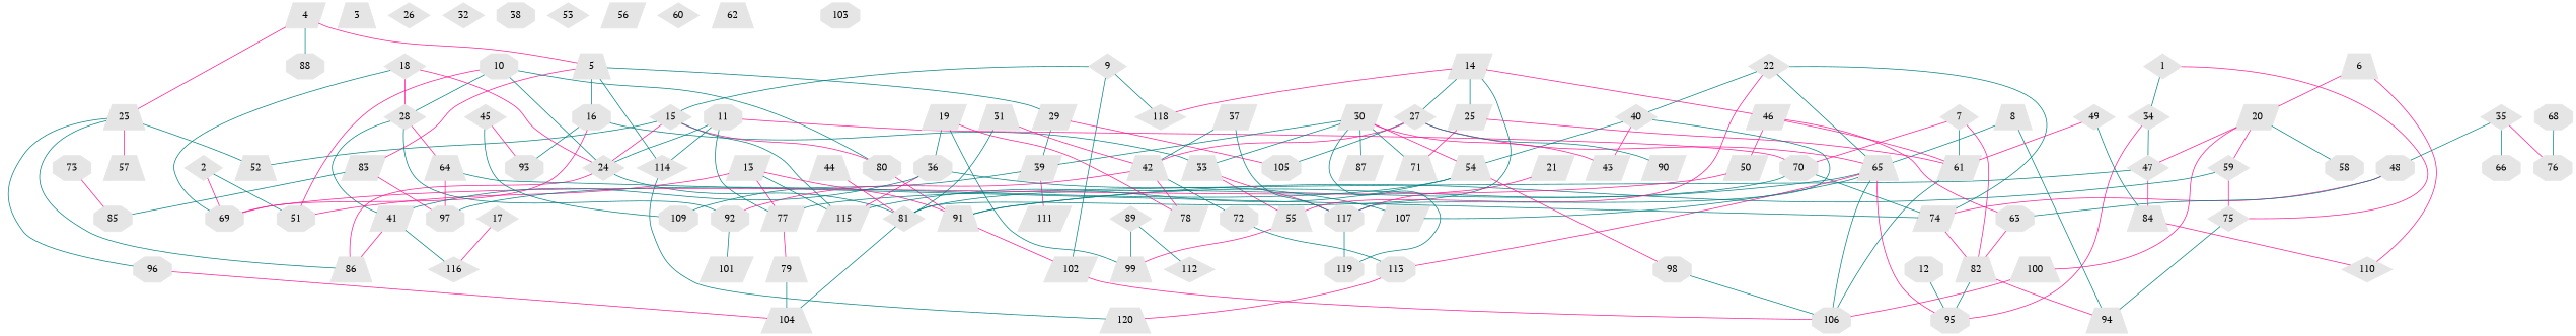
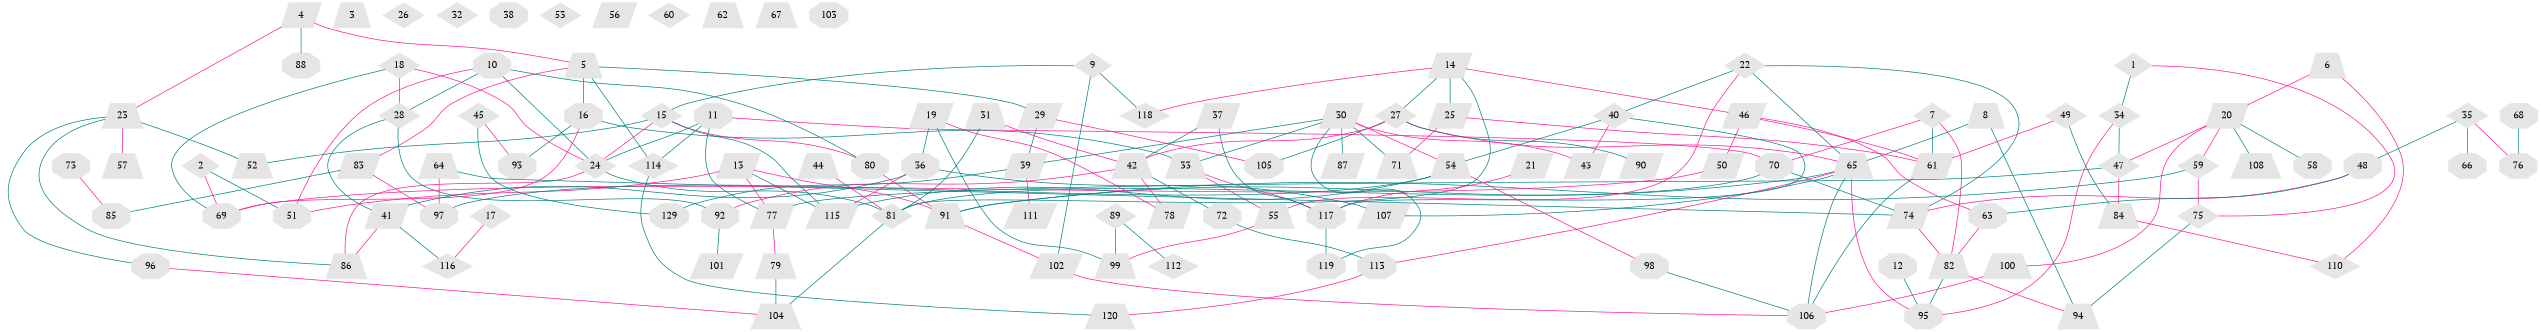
  graph {
    fontname="PT Serif"
    node [color=gray90 fontname="PT Serif" shape=octagon style=filled]
    edge [color=teal fontname="PT Serif"]
    1 [shape=diamond]
    34 [shape=diamond]
    75 [shape=diamond]
    95
    47 [shape=diamond]
    94 [shape=trapezium]
    2 [shape=diamond]
    51
    69
    3 [shape=trapezium]
    4 [shape=parallelogram]
    5 [shape=trapezium]
    23 [shape=trapezium]
    88
    16
    29 [shape=parallelogram]
    83 [shape=parallelogram]
    114 [shape=diamond]
    52 [shape=trapezium]
    57 [shape=trapezium]
    86 [shape=trapezium]
    96
    33 [shape=trapezium]
    93
    105
    39 [shape=parallelogram]
    97
    85
    120 [shape=trapezium]
    6 [shape=trapezium]
    20 [shape=parallelogram]
    110 [shape=diamond]
    58
    59 [shape=diamond]
    100 [shape=trapezium]
+   108 [shape=trapezium]
    7 [shape=diamond]
    61 [shape=parallelogram]
    70
    82 [shape=trapezium]
    106
    81 [shape=diamond]
    74 [shape=parallelogram]
    8 [shape=trapezium]
    65 [shape=trapezium]
    91 [shape=trapezium]
    107 [shape=parallelogram]
    113
    9 [shape=diamond]
    15 [shape=diamond]
    102 [shape=parallelogram]
    118 [shape=diamond]
    24 [shape=diamond]
    80
    115 [shape=parallelogram]
    10
    28 [shape=diamond]
    41 [shape=parallelogram]
    64 [shape=trapezium]
    92
    11
    77 [shape=parallelogram]
    79 [shape=trapezium]
    12
    13 [shape=parallelogram]
    14 [shape=parallelogram]
    25 [shape=parallelogram]
    27 [shape=diamond]
    46 [shape=parallelogram]
    71 [shape=trapezium]
    42 [shape=trapezium]
    90 [shape=parallelogram]
    50 [shape=parallelogram]
    63
    104 [shape=trapezium]
    117
    55 [shape=trapezium]
    17 [shape=diamond]
    116 [shape=diamond]
    18 [shape=diamond]
    19 [shape=parallelogram]
    36
    78 [shape=parallelogram]
    99 [shape=trapezium]
    84 [shape=trapezium]
    21 [shape=parallelogram]
    119
    22 [shape=diamond]
    40 [shape=diamond]
    43 [shape=parallelogram]
    54 [shape=trapezium]
    26 [shape=diamond]
    72
    101 [shape=parallelogram]
-   109
+   109 [label=129]
    111 [shape=parallelogram]
    30 [shape=parallelogram]
    87 [shape=parallelogram]
    98
    31 [shape=trapezium]
    32 [shape=diamond]
    35 [shape=diamond]
    48
    66
    76
    37 [shape=parallelogram]
    38
    44 [shape=trapezium]
    45 [shape=diamond]
    49 [shape=diamond]
    53 [shape=diamond]
    56 [shape=parallelogram]
    60 [shape=diamond]
    62 [shape=trapezium]
+   67 [shape=trapezium]
    68
    73
    89 [shape=diamond]
    112 [shape=diamond]
    103
    1 -- 34
    1 -- 75 [color=deeppink]
    34 -- 95 [color=deeppink]
    34 -- 47
    75 -- 94
    47 -- 77
    47 -- 84 [color=deeppink]
    2 -- 51
    2 -- 69 [color=deeppink]
    4 -- 5 [color=deeppink]
    4 -- 23 [color=deeppink]
    4 -- 88
    5 -- 16
    5 -- 29
    5 -- 83 [color=deeppink]
    5 -- 114
    23 -- 52
    23 -- 57 [color=deeppink]
    23 -- 86
    23 -- 96
    16 -- 69 [color=deeppink]
    16 -- 33
    16 -- 93
    29 -- 105 [color=deeppink]
    29 -- 39
    83 -- 97 [color=deeppink]
    83 -- 85
    114 -- 120
    96 -- 104 [color=deeppink]
    33 -- 117 [color=deeppink]
    33 -- 55 [color=deeppink]
    39 -- 109
    39 -- 111 [color=deeppink]
    6 -- 20 [color=deeppink]
    6 -- 110 [color=deeppink]
    20 -- 47 [color=deeppink]
    20 -- 58
    20 -- 59 [color=deeppink]
    20 -- 100 [color=deeppink]
+   20 -- 108
    59 -- 75 [color=deeppink]
    59 -- 91
    100 -- 106 [color=deeppink]
    7 -- 61
    7 -- 70 [color=deeppink]
    7 -- 82 [color=deeppink]
    61 -- 106
    70 -- 81
    70 -- 74
    82 -- 95
    82 -- 94 [color=deeppink]
    81 -- 104
    74 -- 82 [color=deeppink]
    8 -- 94
    8 -- 65
    65 -- 95 [color=deeppink]
    65 -- 106
    65 -- 91
    65 -- 107
    65 -- 113 [color=deeppink]
    91 -- 102 [color=deeppink]
    113 -- 120 [color=deeppink]
    9 -- 15
    9 -- 102
    9 -- 118
    15 -- 52
    15 -- 24 [color=deeppink]
    15 -- 80 [color=deeppink]
    15 -- 115
    102 -- 106 [color=deeppink]
    24 -- 86 [color=deeppink]
    24 -- 81
    80 -- 91 [color=deeppink]
    10 -- 51 [color=deeppink]
    10 -- 24
    10 -- 80
    10 -- 28
    28 -- 41
-   28 -- 64 [color=deeppink]
    28 -- 92
    41 -- 86 [color=deeppink]
    41 -- 116
    64 -- 97 [color=deeppink]
    64 -- 74
    92 -- 101
    11 -- 114
    11 -- 70 [color=deeppink]
    11 -- 24
    11 -- 77
    77 -- 79 [color=deeppink]
    79 -- 104
    12 -- 95
    13 -- 51 [color=deeppink]
    13 -- 91 [color=deeppink]
    13 -- 115
    13 -- 77 [color=deeppink]
    14 -- 81
    14 -- 118 [color=deeppink]
    14 -- 25
    14 -- 27
    14 -- 46 [color=deeppink]
    25 -- 61 [color=deeppink]
    25 -- 71 [color=deeppink]
    27 -- 105
    27 -- 65 [color=deeppink]
    27 -- 42 [color=deeppink]
    27 -- 90
    46 -- 61 [color=deeppink]
    46 -- 50 [color=deeppink]
    46 -- 63 [color=deeppink]
    42 -- 92 [color=deeppink]
    42 -- 78 [color=deeppink]
    42 -- 72
    50 -- 69 [color=deeppink]
    63 -- 82 [color=deeppink]
    117 -- 119
    55 -- 99 [color=deeppink]
    17 -- 116 [color=deeppink]
    18 -- 69
    18 -- 24 [color=deeppink]
    18 -- 28 [color=deeppink]
    19 -- 36
    19 -- 78 [color=deeppink]
    19 -- 99
    36 -- 107
    36 -- 115 [color=deeppink]
    36 -- 41
    84 -- 110 [color=deeppink]
    21 -- 117 [color=deeppink]
    22 -- 74
    22 -- 65
    22 -- 55 [color=deeppink]
    22 -- 40
    40 -- 117
    40 -- 43 [color=deeppink]
    40 -- 54
    54 -- 97
    54 -- 115
    54 -- 98 [color=deeppink]
    72 -- 113
    30 -- 33
    30 -- 39
    30 -- 71
    30 -- 119
    30 -- 43 [color=deeppink]
    30 -- 54 [color=deeppink]
    30 -- 87
    98 -- 106
    31 -- 81
    31 -- 42 [color=deeppink]
    35 -- 48
    35 -- 66
    35 -- 76 [color=deeppink]
    48 -- 74 [color=deeppink]
    48 -- 63
    37 -- 42
    37 -- 117
    44 -- 81 [color=deeppink]
    45 -- 93 [color=deeppink]
    45 -- 109
    49 -- 61 [color=deeppink]
    49 -- 84
    68 -- 76
    73 -- 85 [color=deeppink]
    89 -- 99
    89 -- 112
  }
